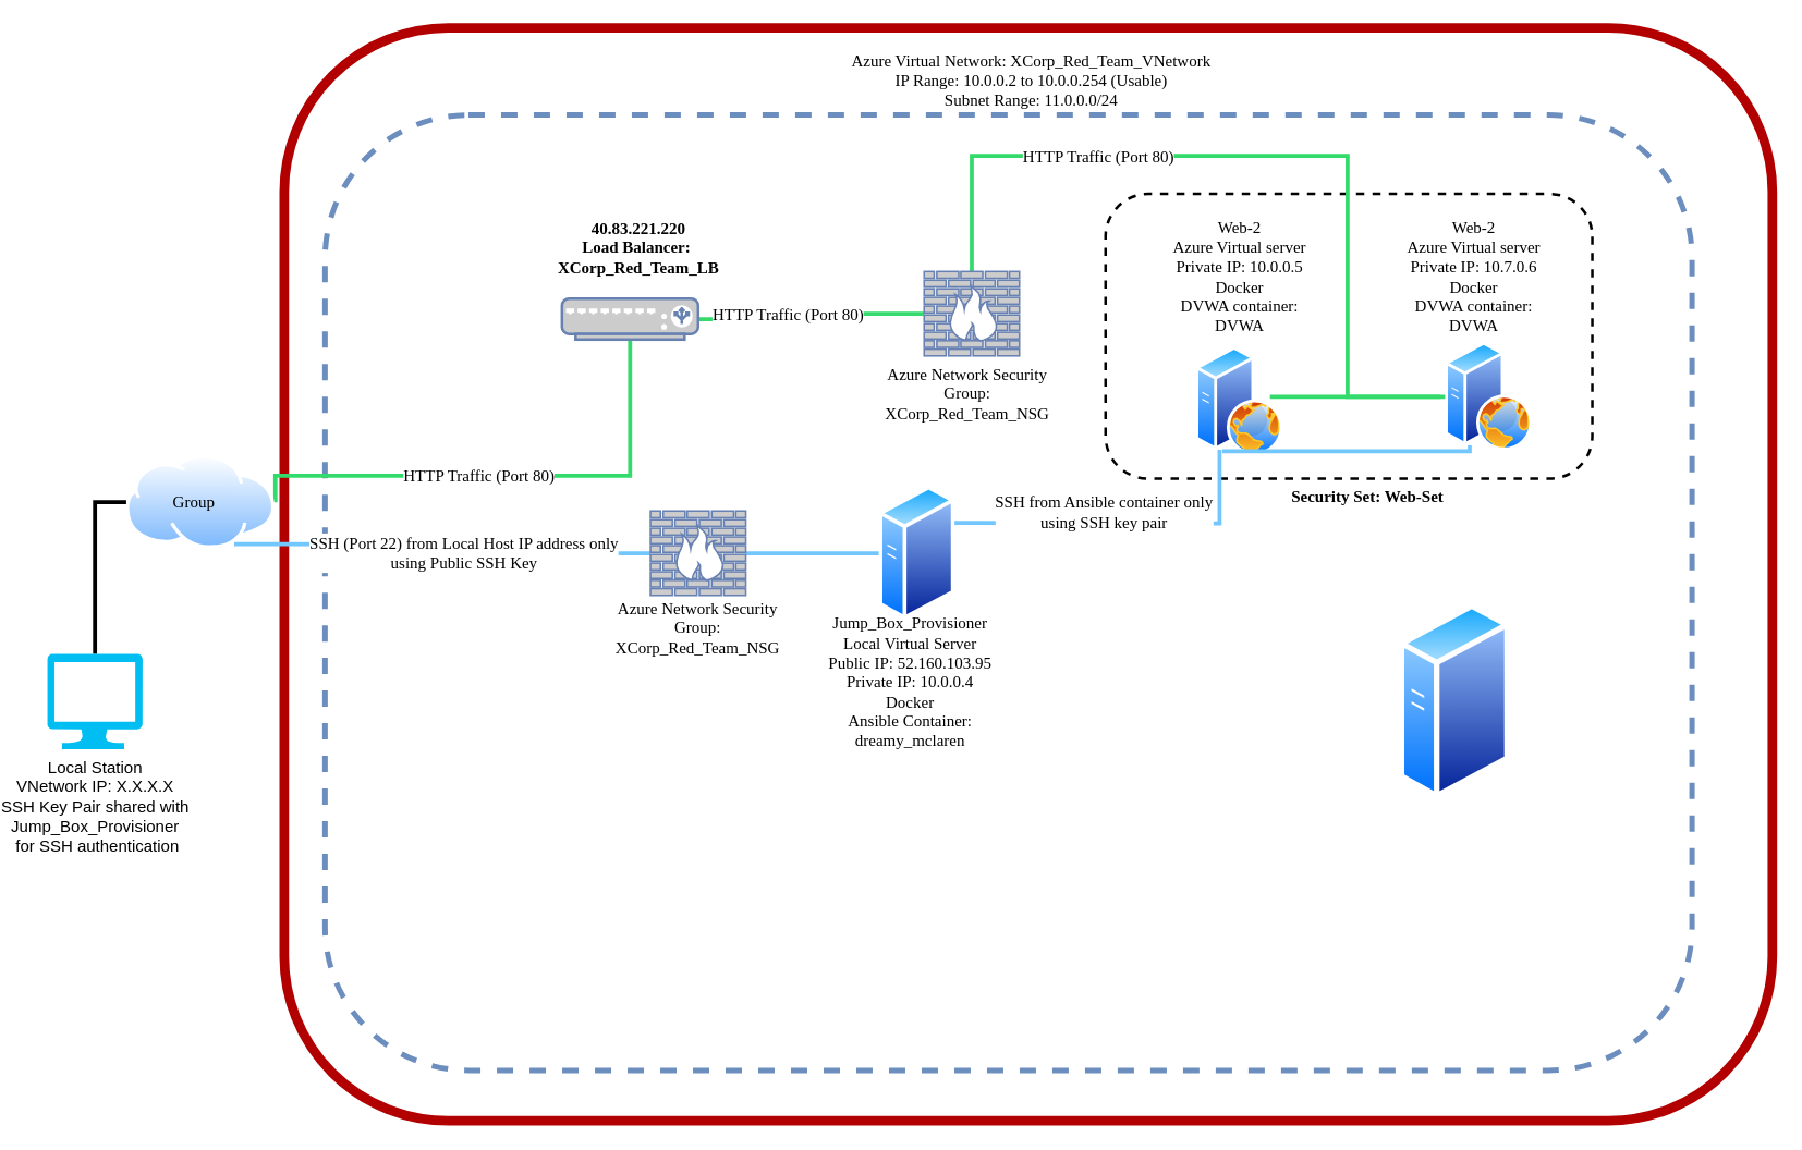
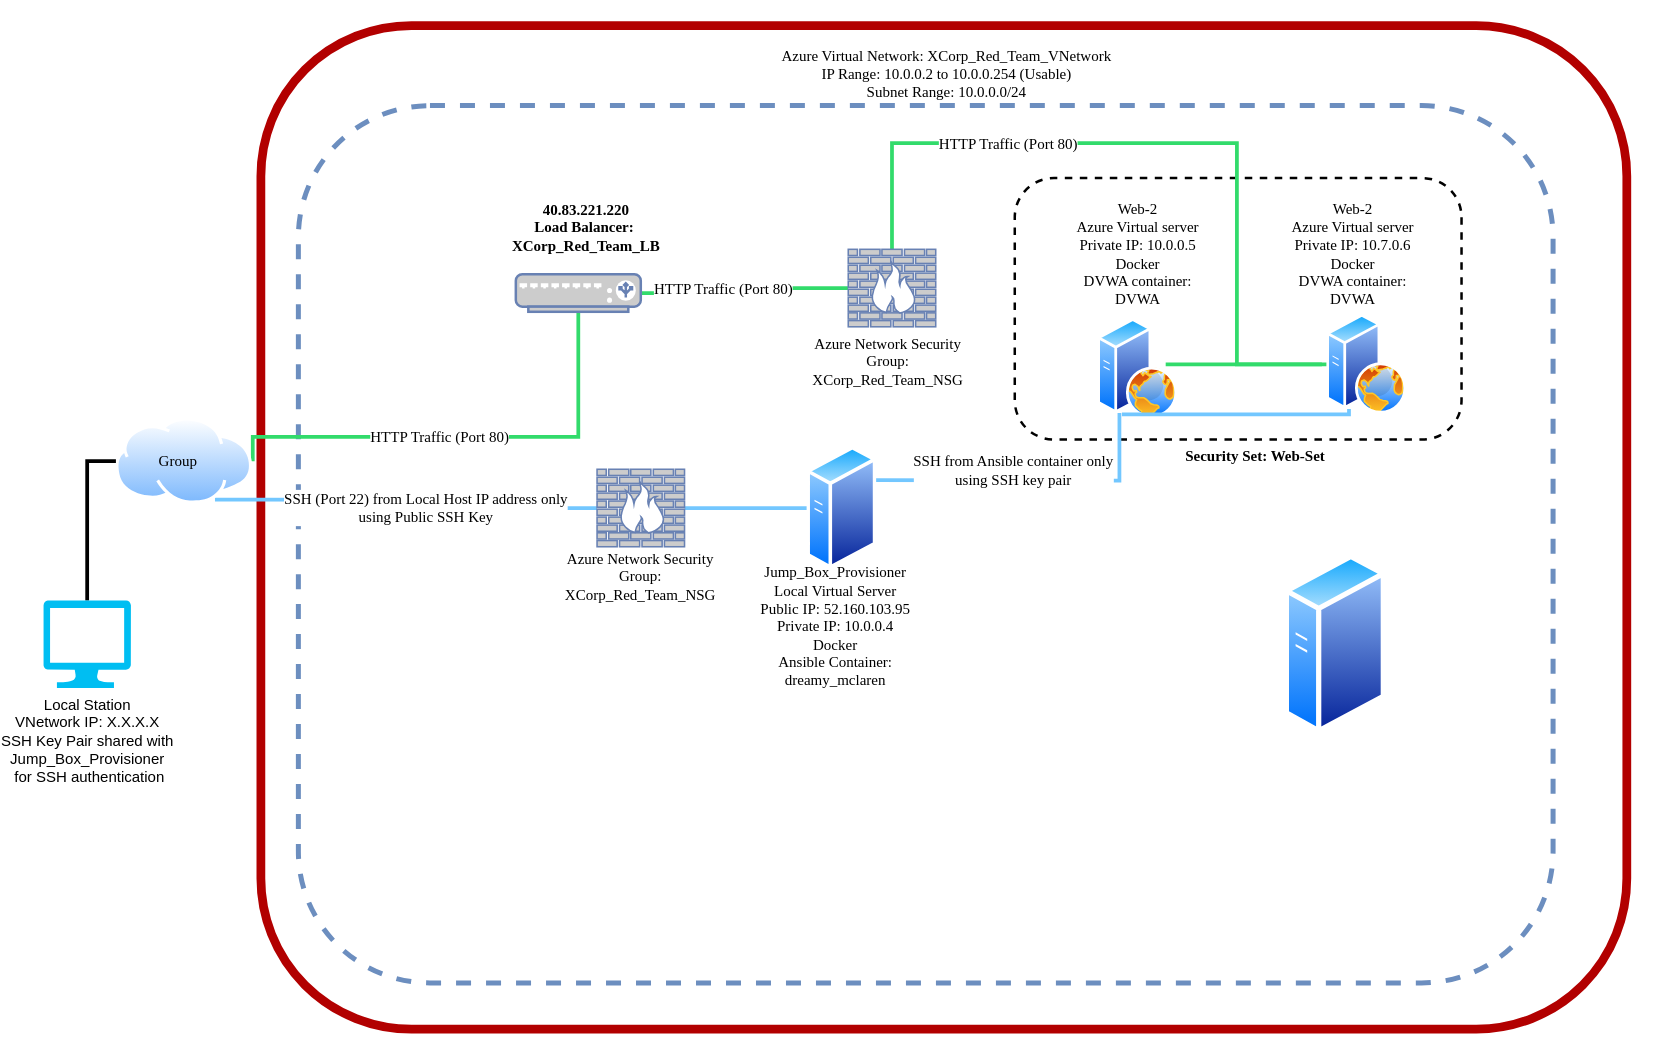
  <mxCell id="0" />
  <mxCell id="1" parent="0" />
  <mxCell id="2" value="" style="rounded=1;whiteSpace=wrap;html=1;fontFamily=Georgia;strokeWidth=4;fillColor=none;gradientColor=#7ea6e0;dashed=1;shadow=0;glass=0;strokeColor=#6c8ebf;" parent="1" vertex="1"><mxGeometry x="224" y="84" width="1004" height="702" as="geometry" /></mxCell>
  <mxCell id="3" value="" style="rounded=1;whiteSpace=wrap;html=1;strokeWidth=7;fillColor=none;strokeColor=#B20000;fontFamily=Georgia;align=center;fontColor=#ffffff;" parent="1" vertex="1"><mxGeometry x="194" y="20" width="1093" height="803" as="geometry" /></mxCell>
  <mxCell id="4" value="" style="rounded=1;whiteSpace=wrap;html=1;shadow=0;glass=0;dashed=1;fontFamily=Georgia;strokeWidth=2;fillColor=none;gradientColor=none;rotation=90;" parent="1" vertex="1"><mxGeometry x="871.38" y="67.88" width="209.25" height="357.5" as="geometry" /></mxCell>
  <mxCell id="5" style="edgeStyle=orthogonalEdgeStyle;rounded=0;orthogonalLoop=1;jettySize=auto;html=1;exitX=1;exitY=0.5;exitDx=0;exitDy=0;entryX=0.5;entryY=1;entryDx=0;entryDy=0;entryPerimeter=0;fontFamily=Georgia;fontSize=12;startArrow=none;startFill=0;endArrow=none;endFill=0;strokeWidth=3;strokeColor=#32DB6B;" parent="1" source="9" target="15" edge="1"><mxGeometry relative="1" as="geometry"><Array as="points"><mxPoint x="188" y="349" /><mxPoint x="448" y="349" /></Array></mxGeometry></mxCell>
  <mxCell id="6" value="HTTP Traffic (Port 80)" style="edgeLabel;html=1;align=center;verticalAlign=middle;resizable=0;points=[];fontSize=12;fontFamily=Georgia;rotation=0;" parent="5" vertex="1" connectable="0"><mxGeometry x="-0.108" relative="1" as="geometry"><mxPoint as="offset" /></mxGeometry></mxCell>
  <mxCell id="7" style="edgeStyle=orthogonalEdgeStyle;rounded=0;orthogonalLoop=1;jettySize=auto;html=1;exitX=0.75;exitY=1;exitDx=0;exitDy=0;entryX=0;entryY=0.5;entryDx=0;entryDy=0;entryPerimeter=0;fontFamily=Georgia;fontSize=12;startArrow=none;startFill=0;endArrow=none;endFill=0;strokeWidth=3;strokeColor=#73C7FF;" parent="1" source="9" target="13" edge="1"><mxGeometry relative="1" as="geometry" /></mxCell>
  <mxCell id="8" value="SSH (Port 22) from Local Host IP address only&lt;br&gt;using Public SSH Key" style="edgeLabel;html=1;align=center;verticalAlign=middle;resizable=0;points=[];fontSize=12;fontFamily=Georgia;" parent="7" vertex="1" connectable="0"><mxGeometry x="0.12" y="2" relative="1" as="geometry"><mxPoint y="1" as="offset" /></mxGeometry></mxCell>
  <mxCell id="9" value="&lt;p&gt;&lt;br&gt;&lt;/p&gt;" style="aspect=fixed;perimeter=ellipsePerimeter;html=1;align=center;shadow=0;dashed=0;spacingTop=3;image;image=img/lib/active_directory/internet_cloud.svg;strokeWidth=4;imageBorder=none;imageBackground=none;" parent="1" vertex="1"><mxGeometry x="78" y="334" width="109.52" height="69" as="geometry" /></mxCell>
  <mxCell id="10" style="edgeStyle=orthogonalEdgeStyle;rounded=0;orthogonalLoop=1;jettySize=auto;html=1;exitX=0.5;exitY=0;exitDx=0;exitDy=0;exitPerimeter=0;entryX=0;entryY=0.5;entryDx=0;entryDy=0;fontFamily=Georgia;fontSize=12;startArrow=none;startFill=0;endArrow=none;endFill=0;strokeWidth=3;" parent="1" source="11" target="9" edge="1"><mxGeometry relative="1" as="geometry" /></mxCell>
  <mxCell id="11" value="Local Station&lt;br&gt;VNetwork IP: X.X.X.X&lt;br&gt;SSH Key Pair shared with &lt;br&gt;Jump_Box_Provisioner&lt;br&gt;&amp;nbsp;for SSH authentication" style="verticalLabelPosition=bottom;html=1;verticalAlign=top;align=center;strokeColor=none;fillColor=#00BEF2;shape=mxgraph.azure.computer;pointerEvents=1;" parent="1" vertex="1"><mxGeometry x="20" y="480" width="70" height="70" as="geometry" /></mxCell>
  <mxCell id="12" style="edgeStyle=orthogonalEdgeStyle;rounded=0;orthogonalLoop=1;jettySize=auto;html=1;exitX=1;exitY=0.5;exitDx=0;exitDy=0;exitPerimeter=0;entryX=0;entryY=0.5;entryDx=0;entryDy=0;fontFamily=Georgia;fontSize=12;startArrow=none;startFill=0;endArrow=none;endFill=0;strokeWidth=3;strokeColor=#73C7FF;" parent="1" source="13" target="26" edge="1"><mxGeometry relative="1" as="geometry" /></mxCell>
  <mxCell id="13" value="" style="fontColor=#0066CC;verticalAlign=top;verticalLabelPosition=bottom;labelPosition=center;align=center;html=1;outlineConnect=0;fillColor=#CCCCCC;strokeColor=#6881B3;gradientColor=none;gradientDirection=north;strokeWidth=2;shape=mxgraph.networks.firewall;fontFamily=Georgia;" parent="1" vertex="1"><mxGeometry x="463" y="375" width="70" height="62" as="geometry" /></mxCell>
  <mxCell id="14" style="edgeStyle=orthogonalEdgeStyle;rounded=0;orthogonalLoop=1;jettySize=auto;html=1;exitX=1;exitY=0.5;exitDx=0;exitDy=0;exitPerimeter=0;fontFamily=Georgia;fontSize=12;startArrow=none;startFill=0;endArrow=none;endFill=0;strokeWidth=3;entryX=0;entryY=0.5;entryDx=0;entryDy=0;entryPerimeter=0;strokeColor=#32DB6B;" parent="1" source="15" target="23" edge="1"><mxGeometry relative="1" as="geometry" /></mxCell>
  <mxCell id="15" value="" style="fontColor=#0066CC;verticalAlign=top;verticalLabelPosition=bottom;labelPosition=center;align=center;html=1;outlineConnect=0;fillColor=#CCCCCC;strokeColor=#6881B3;gradientColor=none;gradientDirection=north;strokeWidth=2;shape=mxgraph.networks.load_balancer;fontFamily=Georgia;" parent="1" vertex="1"><mxGeometry x="398" y="219" width="100" height="30" as="geometry" /></mxCell>
- <mxCell id="16" value="Azure Virtual Network: XCorp_Red_Team_VNetwork&lt;br&gt;IP Range: 10.0.0.2 to 10.0.0.254 (Usable)&lt;br&gt;Subnet Range: 11.0.0.0/24" style="text;html=1;strokeColor=none;fillColor=none;align=center;verticalAlign=middle;whiteSpace=wrap;rounded=0;shadow=0;glass=0;dashed=1;fontFamily=Georgia;" parent="1" vertex="1"><mxGeometry x="498" y="34" width="490" height="50" as="geometry" /></mxCell>
+ <mxCell id="16" value="Azure Virtual Network: XCorp_Red_Team_VNetwork&lt;br&gt;IP Range: 10.0.0.2 to 10.0.0.254 (Usable)&lt;br&gt;Subnet Range: 10.0.0.0/24" style="text;html=1;strokeColor=none;fillColor=none;align=center;verticalAlign=middle;whiteSpace=wrap;rounded=0;shadow=0;glass=0;dashed=1;fontFamily=Georgia;" parent="1" vertex="1"><mxGeometry x="498" y="34" width="490" height="50" as="geometry" /></mxCell>
  <mxCell id="17" value="" style="aspect=fixed;perimeter=ellipsePerimeter;html=1;align=center;shadow=0;dashed=0;spacingTop=3;image;image=img/lib/active_directory/web_server.svg;glass=0;fontFamily=Georgia;strokeWidth=7;fillColor=none;gradientColor=none;" parent="1" vertex="1"><mxGeometry x="863.75" y="254.5" width="64" height="80" as="geometry" /></mxCell>
  <mxCell id="18" style="edgeStyle=orthogonalEdgeStyle;rounded=0;orthogonalLoop=1;jettySize=auto;html=1;exitX=0;exitY=0.5;exitDx=0;exitDy=0;endArrow=none;endFill=0;strokeColor=#32DB6B;strokeWidth=3;entryX=0.848;entryY=0.456;entryDx=0;entryDy=0;entryPerimeter=0;" edge="1" parent="1" source="20" target="17"><mxGeometry relative="1" as="geometry"><mxPoint x="1043" y="291" as="targetPoint" /></mxGeometry></mxCell>
  <mxCell id="19" style="edgeStyle=orthogonalEdgeStyle;rounded=0;orthogonalLoop=1;jettySize=auto;html=1;exitX=0.25;exitY=1;exitDx=0;exitDy=0;fontFamily=Georgia;fontSize=12;endArrow=none;endFill=0;strokeColor=#73C7FF;strokeWidth=3;" edge="1" parent="1" source="20"><mxGeometry relative="1" as="geometry"><mxPoint x="883" y="331" as="targetPoint" /><Array as="points"><mxPoint x="1065" y="331" /></Array></mxGeometry></mxCell>
  <mxCell id="20" value="" style="aspect=fixed;perimeter=ellipsePerimeter;html=1;align=center;shadow=0;dashed=0;spacingTop=3;image;image=img/lib/active_directory/web_server.svg;glass=0;fontFamily=Georgia;strokeWidth=7;fillColor=none;gradientColor=none;" parent="1" vertex="1"><mxGeometry x="1047" y="251" width="64" height="80" as="geometry" /></mxCell>
  <mxCell id="21" style="edgeStyle=orthogonalEdgeStyle;rounded=0;orthogonalLoop=1;jettySize=auto;html=1;exitX=0.5;exitY=0;exitDx=0;exitDy=0;exitPerimeter=0;endArrow=none;endFill=0;strokeColor=#32DB6B;strokeWidth=3;" edge="1" parent="1" source="23"><mxGeometry relative="1" as="geometry"><mxPoint x="1043" y="291" as="targetPoint" /><Array as="points"><mxPoint x="699" y="114" /><mxPoint x="975" y="114" /><mxPoint x="975" y="291" /></Array></mxGeometry></mxCell>
  <mxCell id="22" value="HTTP Traffic (Port 80)" style="edgeLabel;html=1;align=center;verticalAlign=middle;resizable=0;points=[];fontFamily=Georgia;fontSize=12;" vertex="1" connectable="0" parent="21"><mxGeometry x="-0.415" relative="1" as="geometry"><mxPoint as="offset" /></mxGeometry></mxCell>
  <mxCell id="23" value="" style="fontColor=#0066CC;verticalAlign=top;verticalLabelPosition=bottom;labelPosition=center;align=center;html=1;outlineConnect=0;fillColor=#CCCCCC;strokeColor=#6881B3;gradientColor=none;gradientDirection=north;strokeWidth=2;shape=mxgraph.networks.firewall;fontFamily=Georgia;" parent="1" vertex="1"><mxGeometry x="664" y="199" width="70" height="62" as="geometry" /></mxCell>
  <mxCell id="24" style="edgeStyle=elbowEdgeStyle;rounded=0;orthogonalLoop=1;jettySize=auto;html=1;exitX=1;exitY=0.25;exitDx=0;exitDy=0;fontFamily=Georgia;fontSize=12;startArrow=none;startFill=0;endArrow=none;endFill=0;strokeWidth=3;elbow=vertical;strokeColor=#73C7FF;" parent="1" source="26" edge="1"><mxGeometry relative="1" as="geometry"><mxPoint x="881" y="330" as="targetPoint" /><Array as="points"><mxPoint x="1005" y="384" /><mxPoint x="851" y="384" /><mxPoint x="972" y="368" /></Array></mxGeometry></mxCell>
  <mxCell id="25" value="SSH from Ansible container only&lt;br&gt;using SSH key pair" style="edgeLabel;html=1;align=center;verticalAlign=middle;resizable=0;points=[];fontSize=12;fontFamily=Georgia;" parent="24" vertex="1" connectable="0"><mxGeometry x="-0.449" y="-3" relative="1" as="geometry"><mxPoint x="43" y="-12" as="offset" /></mxGeometry></mxCell>
  <mxCell id="26" value="" style="aspect=fixed;perimeter=ellipsePerimeter;html=1;align=center;shadow=0;dashed=0;spacingTop=3;image;image=img/lib/active_directory/generic_server.svg;glass=0;fontFamily=Georgia;strokeWidth=7;fillColor=none;gradientColor=none;" parent="1" vertex="1"><mxGeometry x="631" y="356" width="56" height="100" as="geometry" /></mxCell>
  <mxCell id="27" value="Security Set: Web-Set" style="text;html=1;strokeColor=none;fillColor=none;align=center;verticalAlign=middle;whiteSpace=wrap;rounded=0;shadow=0;glass=0;fontFamily=Georgia;strokeWidth=5;fontSize=12;fontStyle=1" parent="1" vertex="1"><mxGeometry x="910" y="355" width="160" height="20" as="geometry" /></mxCell>
  <mxCell id="28" value="Web-2&lt;br&gt;Azure Virtual server&lt;br&gt;Private IP: 10.0.0.5&lt;br&gt;Docker&lt;br&gt;DVWA container: DVWA" style="text;html=1;strokeColor=none;fillColor=none;align=center;verticalAlign=middle;whiteSpace=wrap;rounded=0;shadow=0;glass=0;fontFamily=Georgia;fontSize=12;" parent="1" vertex="1"><mxGeometry x="840.75" y="153" width="110" height="100" as="geometry" /></mxCell>
  <mxCell id="29" value="Jump_Box_Provisioner&lt;br&gt;Local Virtual Server&lt;br&gt;Public IP: 52.160.103.95&lt;br&gt;Private IP: 10.0.0.4&lt;br&gt;Docker&lt;br&gt;Ansible Container: dreamy_mclaren" style="text;html=1;strokeColor=none;fillColor=none;align=center;verticalAlign=middle;whiteSpace=wrap;rounded=0;shadow=0;glass=0;fontFamily=Georgia;fontSize=12;" parent="1" vertex="1"><mxGeometry x="582" y="456" width="144" height="90" as="geometry" /></mxCell>
  <mxCell id="30" value="Web-2&lt;br&gt;Azure Virtual server&lt;br&gt;Private IP: 10.7.0.6&lt;br&gt;Docker&lt;br&gt;DVWA container: DVWA" style="text;html=1;strokeColor=none;fillColor=none;align=center;verticalAlign=middle;whiteSpace=wrap;rounded=0;shadow=0;glass=0;fontFamily=Georgia;fontSize=12;" parent="1" vertex="1"><mxGeometry x="1013" y="153" width="110" height="100" as="geometry" /></mxCell>
  <mxCell id="31" value="&lt;b&gt;40.83.221.220&lt;br&gt;Load Balancer:&amp;nbsp; XCorp_Red_Team_LB&lt;/b&gt;" style="text;html=1;strokeColor=none;fillColor=none;align=center;verticalAlign=middle;whiteSpace=wrap;rounded=0;shadow=0;glass=0;fontFamily=Georgia;fontSize=12;" parent="1" vertex="1"><mxGeometry x="372" y="144" width="165" height="75" as="geometry" /></mxCell>
  <mxCell id="32" value="Azure Network Security Group: XCorp_Red_Team_NSG" style="text;html=1;strokeColor=none;fillColor=none;align=center;verticalAlign=middle;whiteSpace=wrap;rounded=0;shadow=0;glass=0;fontFamily=Georgia;fontSize=12;" parent="1" vertex="1"><mxGeometry x="624" y="261" width="144" height="55" as="geometry" /></mxCell>
  <mxCell id="33" value="Azure Network Security Group: XCorp_Red_Team_NSG" style="text;html=1;strokeColor=none;fillColor=none;align=center;verticalAlign=middle;whiteSpace=wrap;rounded=0;shadow=0;glass=0;fontFamily=Georgia;fontSize=12;" parent="1" vertex="1"><mxGeometry x="426" y="437" width="144" height="48" as="geometry" /></mxCell>
  <mxCell id="34" value="Group" style="text;html=1;strokeColor=none;fillColor=none;align=center;verticalAlign=middle;whiteSpace=wrap;rounded=0;shadow=0;glass=0;fontFamily=Georgia;fontSize=12;" parent="1" vertex="1"><mxGeometry x="108" y="359" width="40" height="20" as="geometry" /></mxCell>
  <mxCell id="35" value="" style="aspect=fixed;perimeter=ellipsePerimeter;html=1;align=center;shadow=0;dashed=0;spacingTop=3;image;image=img/lib/active_directory/generic_server.svg;glass=0;fontFamily=Georgia;strokeWidth=7;fillColor=none;gradientColor=none;" vertex="1" parent="1"><mxGeometry x="1013" y="442" width="81.76" height="146" as="geometry" /></mxCell>
  <mxCell id="36" value="HTTP Traffic (Port 80)" style="edgeLabel;html=1;align=center;verticalAlign=middle;resizable=0;points=[];fontFamily=Georgia;fontSize=12;" vertex="1" connectable="0" parent="1"><mxGeometry x="563" y="230" as="geometry" /></mxCell>
